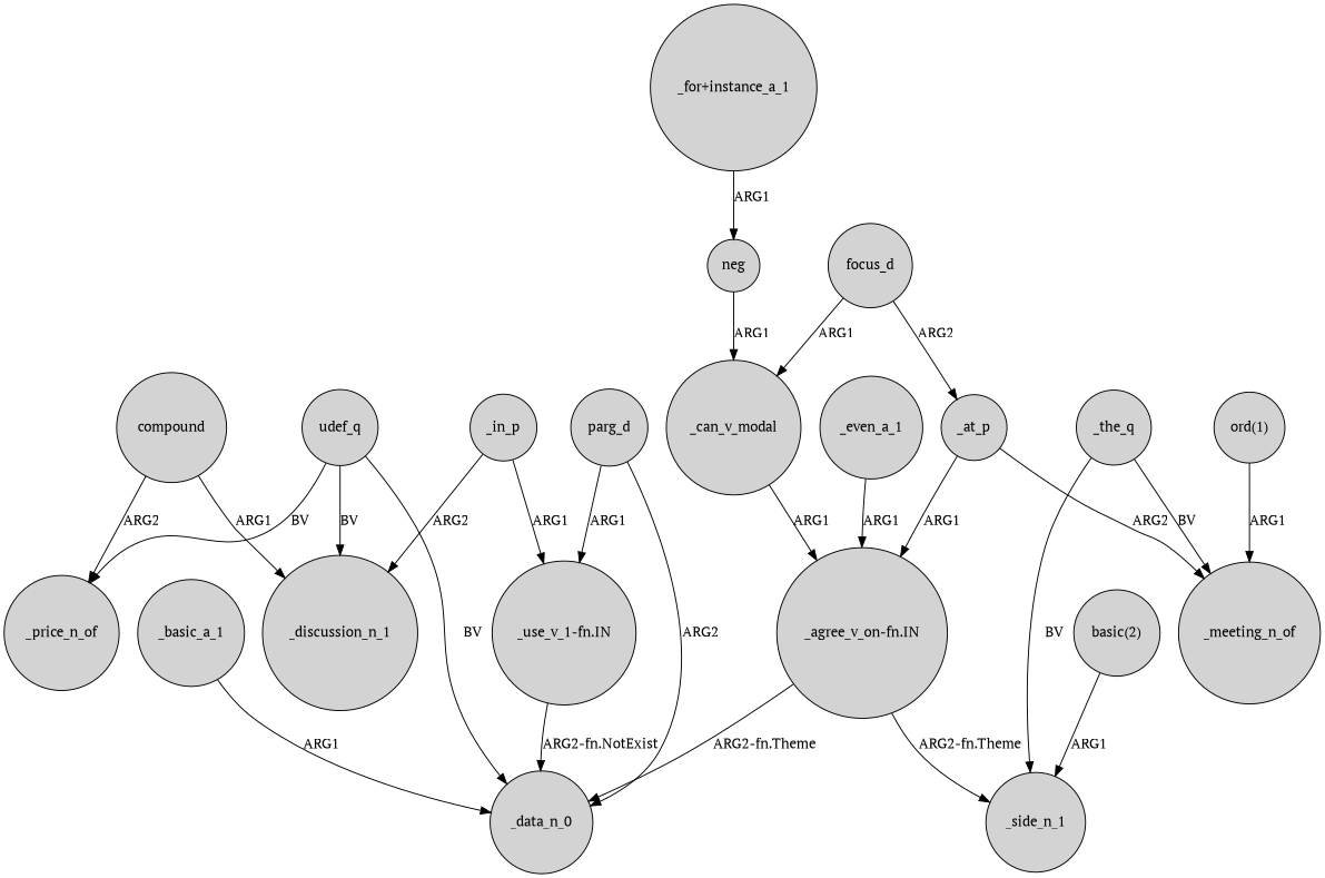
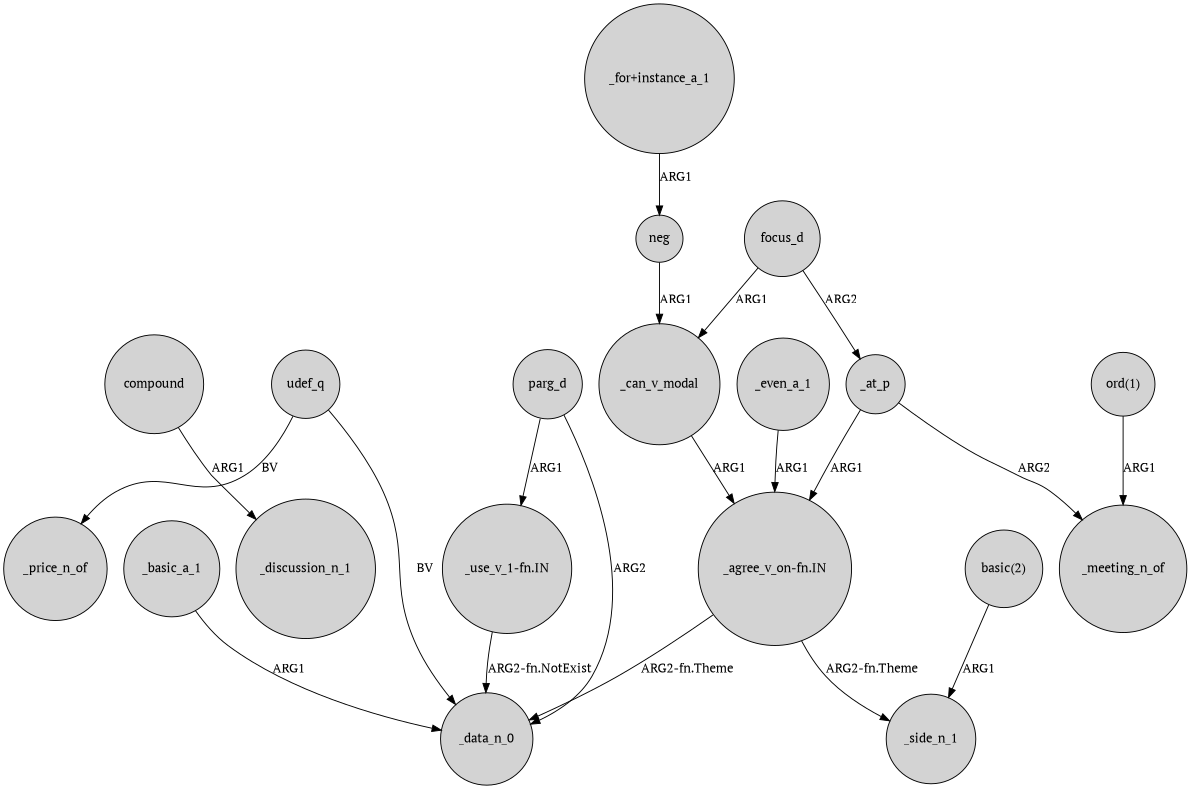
  digraph {
    fontname="PT Serif"
    node [fontname="PT Serif" shape=circle style=filled]
    edge [fontname="PT Serif"]
    n1 [label=_data_n_0]
    _basic_a_1
    compound
    _price_n_of
    _discussion_n_1
    _at_p
    "_agree_v_on-fn.IN"
    _meeting_n_of
    _side_n_1
    udef_q
-   _the_q
    focus_d
    _can_v_modal
    "ord(1)"
    n15 [label="basic(2)"]
-   _in_p
    "_use_v_1-fn.IN"
    parg_d
    "_for+instance_a_1"
    neg
    _even_a_1
    _basic_a_1 -> n1 [label=ARG1]
-   compound -> _price_n_of [label=ARG2]
    compound -> _discussion_n_1 [label=ARG1]
    _at_p -> "_agree_v_on-fn.IN" [label=ARG1]
    _at_p -> _meeting_n_of [label=ARG2]
    "_agree_v_on-fn.IN" -> n1 [label="ARG2-fn.Theme"]
    "_agree_v_on-fn.IN" -> _side_n_1 [label="ARG2-fn.Theme"]
    udef_q -> n1 [label=BV]
    udef_q -> _price_n_of [label=BV]
-   udef_q -> _discussion_n_1 [label=BV]
-   _the_q -> _meeting_n_of [label=BV]
-   _the_q -> _side_n_1 [label=BV]
    focus_d -> _at_p [label=ARG2]
    focus_d -> _can_v_modal [label=ARG1]
    _can_v_modal -> "_agree_v_on-fn.IN" [label=ARG1]
    "ord(1)" -> _meeting_n_of [label=ARG1]
    n15 -> _side_n_1 [label=ARG1]
-   _in_p -> _discussion_n_1 [label=ARG2]
-   _in_p -> "_use_v_1-fn.IN" [label=ARG1]
    "_use_v_1-fn.IN" -> n1 [label="ARG2-fn.NotExist"]
    parg_d -> n1 [label=ARG2]
    parg_d -> "_use_v_1-fn.IN" [label=ARG1]
    "_for+instance_a_1" -> neg [label=ARG1]
    neg -> _can_v_modal [label=ARG1]
    _even_a_1 -> "_agree_v_on-fn.IN" [label=ARG1]
  }
